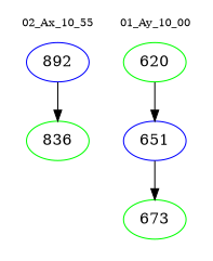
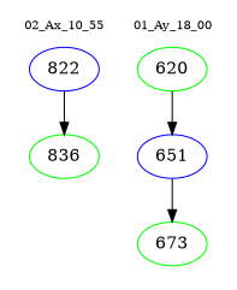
  digraph {
    node [color=green]
    edge [color=black]
-   n1 [color=blue label=892]
+   n1 [color=blue label=822]
    n2 [label=836]
    n3 [label=620]
    n4 [color=blue label=651]
    n5 [label=673]
    subgraph cluster_1 {
      color=white
      fontsize=10
      label="02_Ax_10_55"
      n1
      n2
    }
    subgraph cluster_2 {
      color=white
      fontsize=10
-     label="01_Ay_10_00"
+     label="01_Ay_18_00"
      n3
      n4
      n5
    }
    n1 -> n2
    n3 -> n4
    n4 -> n5
  }
